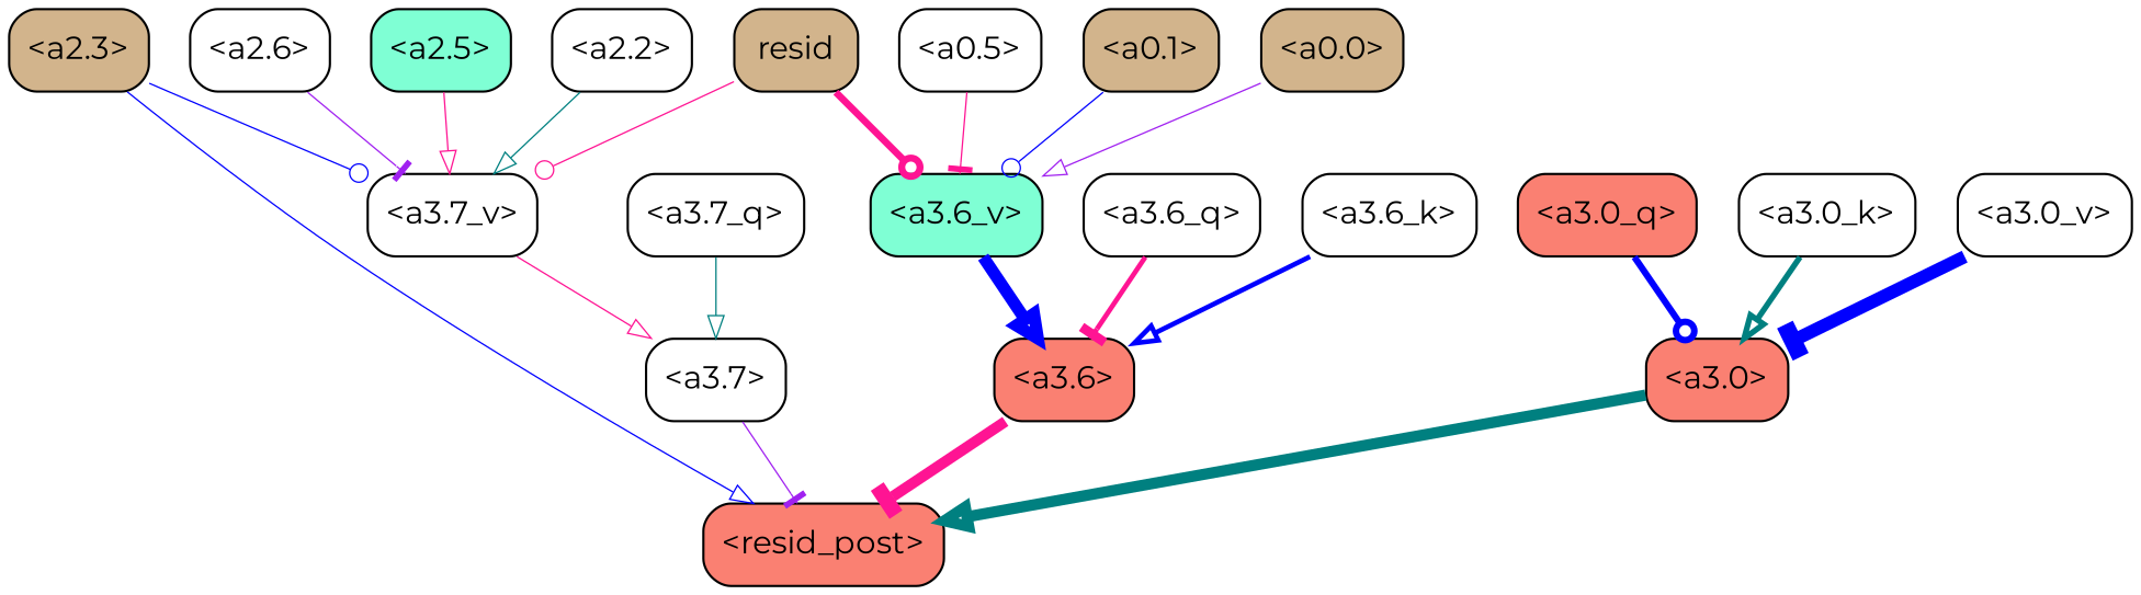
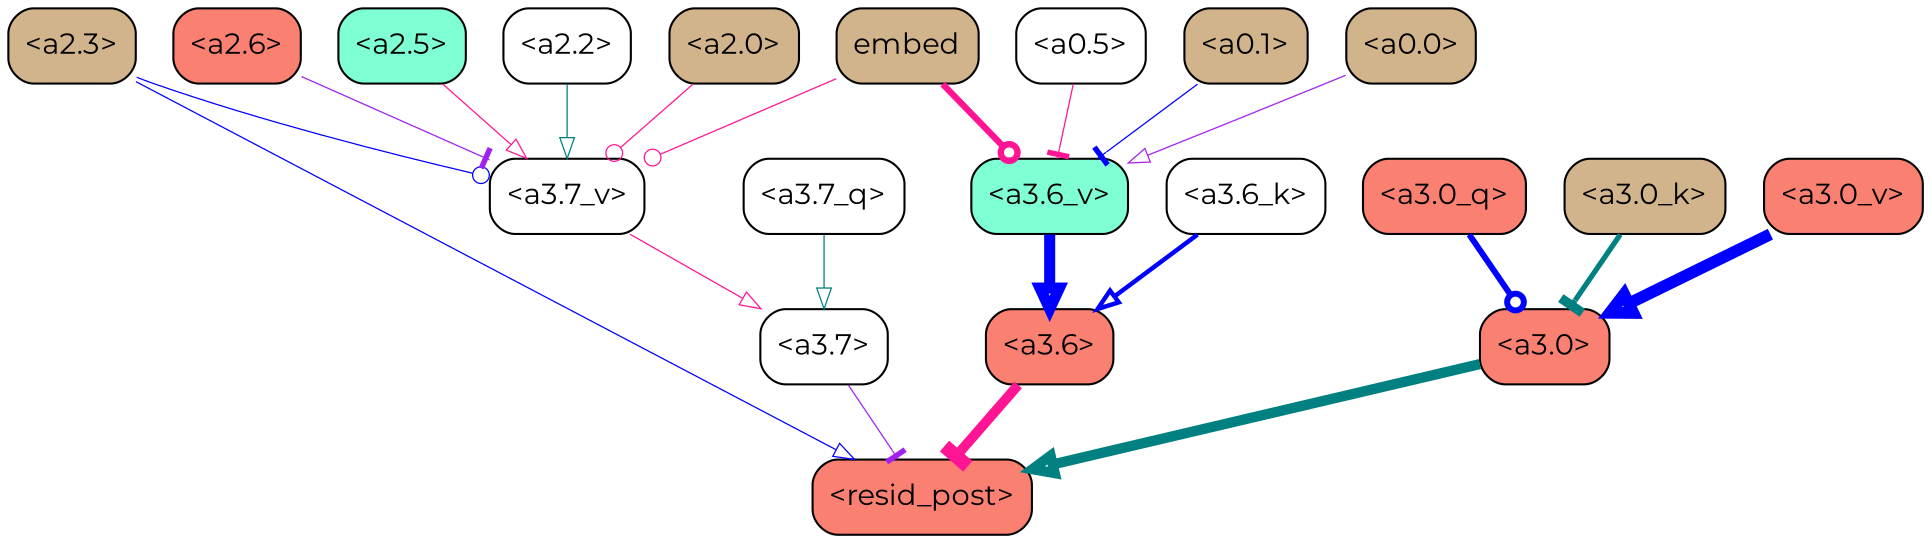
  strict digraph {
    fontname=Montserrat
    splines=true
    node [color=black fillcolor=white fontname=Montserrat shape=box style="filled, rounded"]
    edge [arrowhead=onormal color=deeppink fontname=Montserrat penwidth=0.6]
    "<resid_post>" [fillcolor=salmon]
    "<a3.7>"
    "<a3.6>" [fillcolor=salmon]
    "<a3.0>" [fillcolor=salmon]
    "<a2.3>" [fillcolor=tan]
    "<a3.7_v>"
    "<a3.7_q>"
-   "<a3.6_q>"
    "<a3.0_q>" [fillcolor=salmon]
    "<a3.6_k>"
-   "<a3.0_k>"
+   "<a3.0_k>" [fillcolor=tan]
    "<a3.6_v>" [fillcolor=aquamarine]
-   "<a3.0_v>"
-   "<a2.6>"
+   "<a3.0_v>" [fillcolor=salmon]
+   "<a2.6>" [fillcolor=salmon]
    "<a2.5>" [fillcolor=aquamarine]
    "<a2.2>"
-   embed [fillcolor=tan label=resid]
+   "<a2.0>" [fillcolor=tan]
+   embed [fillcolor=tan]
    "<a0.5>"
    "<a0.1>" [fillcolor=tan]
    "<a0.0>" [fillcolor=tan]
    "<a3.7>" -> "<resid_post>" [arrowhead=tee color=purple]
    "<a3.6>" -> "<resid_post>" [arrowhead=tee penwidth=4.7534414529800415]
    "<a3.0>" -> "<resid_post>" [color=teal penwidth=4.898576855659485]
    "<a2.3>" -> "<resid_post>" [color=blue]
    "<a2.3>" -> "<a3.7_v>" [arrowhead=odot color=blue]
    "<a3.7_v>" -> "<a3.7>"
    "<a3.7_q>" -> "<a3.7>" [color=teal]
-   "<a3.6_q>" -> "<a3.6>" [arrowhead=tee penwidth=2.160832464694977]
    "<a3.0_q>" -> "<a3.0>" [arrowhead=odot color=blue penwidth=2.870753765106201]
    "<a3.6_k>" -> "<a3.6>" [color=blue penwidth=2.13908451795578]
-   "<a3.0_k>" -> "<a3.0>" [color=teal penwidth=2.520303964614868]
+   "<a3.0_k>" -> "<a3.0>" [arrowhead=tee color=teal penwidth=2.520303964614868]
    "<a3.6_v>" -> "<a3.6>" [color=blue penwidth=5.297133803367615]
-   "<a3.0_v>" -> "<a3.0>" [arrowhead=tee color=blue penwidth=5.680712580680847]
+   "<a3.0_v>" -> "<a3.0>" [color=blue penwidth=5.680712580680847]
    "<a2.6>" -> "<a3.7_v>" [arrowhead=tee color=purple]
    "<a2.5>" -> "<a3.7_v>"
    "<a2.2>" -> "<a3.7_v>" [color=teal]
+   "<a2.0>" -> "<a3.7_v>" [arrowhead=odot]
    embed -> "<a3.7_v>" [arrowhead=odot]
    embed -> "<a3.6_v>" [arrowhead=odot penwidth=3.067279100418091]
    "<a0.5>" -> "<a3.6_v>" [arrowhead=tee]
-   "<a0.1>" -> "<a3.6_v>" [arrowhead=odot color=blue]
+   "<a0.1>" -> "<a3.6_v>" [arrowhead=tee color=blue]
    "<a0.0>" -> "<a3.6_v>" [color=purple]
  }
